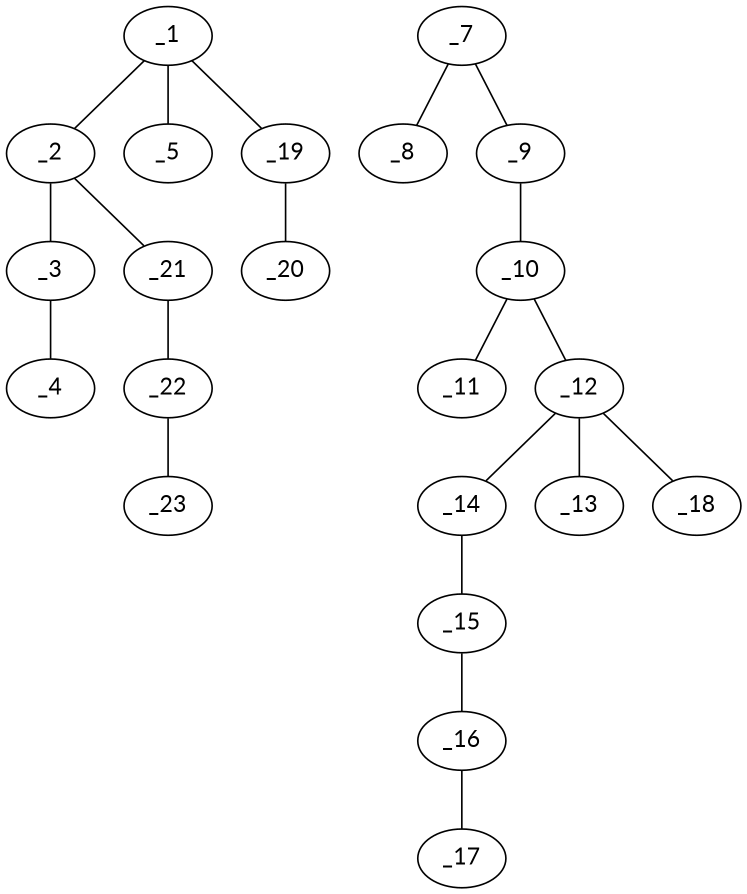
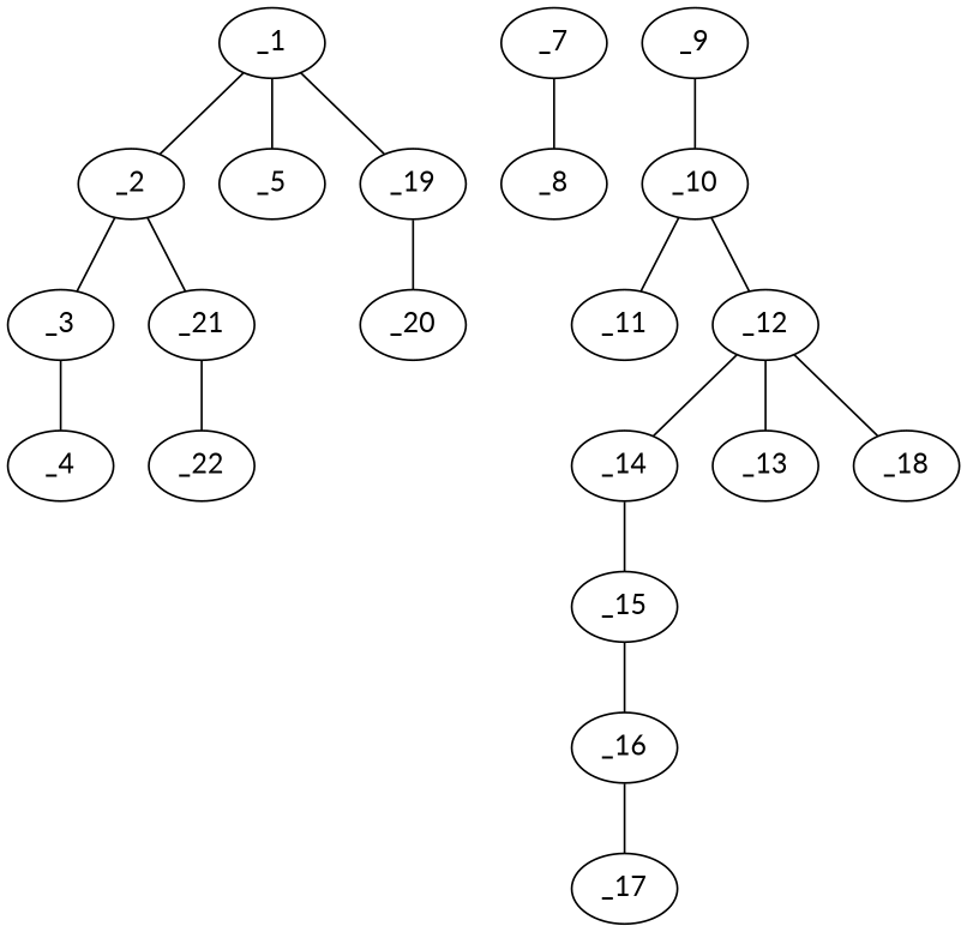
  graph {
    fontname=Lato
    node [charge=0 chem=1 fontname=Lato symbol="C  " x=5.4641 y=-1.5875]
    edge [fontname=Lato valence=1]
    _1 [x=5.9641 y=1.4514]
    _2 [x=4.9641 y=1.4514]
    _5 [chem=2 symbol="O  " x=6.2731 y=0.5003]
    _19 [x=6.5519 y=2.2604]
    _3 [x=4.6551 y=0.5003]
    _21 [chem=4 symbol="N  " x=4.3763 y=2.2604]
    _20 [chem=2 symbol="O  " x=7.5464 y=2.1558]
    _4 [y=-0.0875]
    _22 [charge=1 chem=4 symbol="N  " x=4.7831 y=3.1739]
-   _23 [charge=-1 chem=4 symbol="N  " x=5.1898 y=4.0875]
    _7 [x=6.3301]
    _8 [chem=2 symbol="O  " x=7.1962 y=-1.0875]
    _9 [chem=4 symbol="N  " x=6.3301 y=-2.5875]
    _14 [x=4.5981]
    _15 [chem=2 symbol="O  " x=3.7321 y=-1.0875]
    _10 [y=-3.0875]
    _16 [x=2.866]
    _11 [chem=2 symbol="O  " y=-4.0875]
    _12 [x=4.5981 y=-2.5875]
    _13 [x=4.0981 y=-3.4535]
    _18 [chem=10 symbol="Br " x=3.5981 y=-2.5875]
    _17 [x=2 y=-1.0875]
    _1 -- _2
    _1 -- _5
    _1 -- _19
    _2 -- _3
    _2 -- _21
    _19 -- _20
    _3 -- _4
    _21 -- _22 [valence=2]
-   _22 -- _23 [valence=2]
    _7 -- _8 [valence=2]
-   _7 -- _9
    _9 -- _10
    _14 -- _15
    _15 -- _16
    _10 -- _11 [valence=2]
    _10 -- _12
    _16 -- _17
    _12 -- _14
    _12 -- _13
    _12 -- _18
  }
